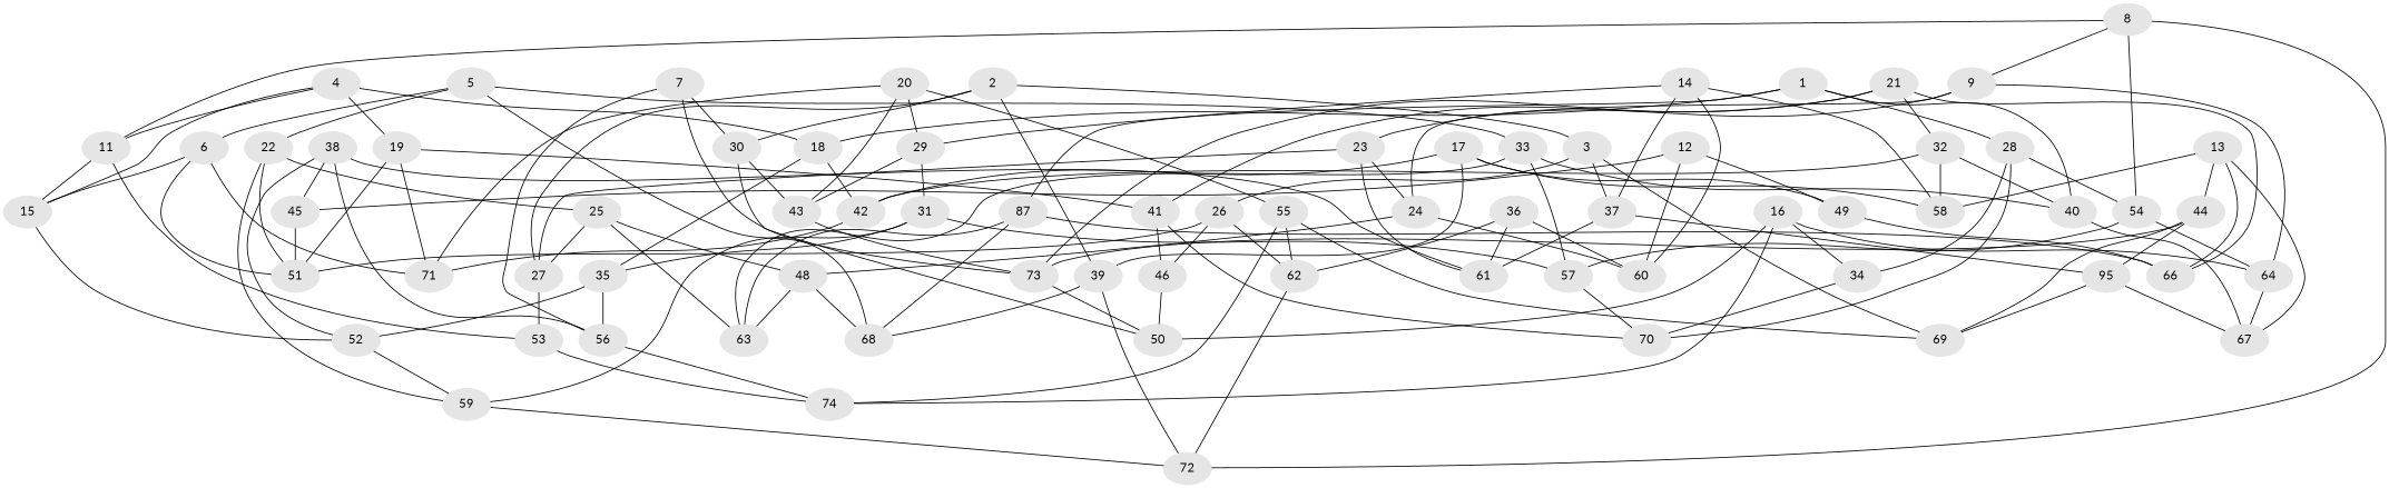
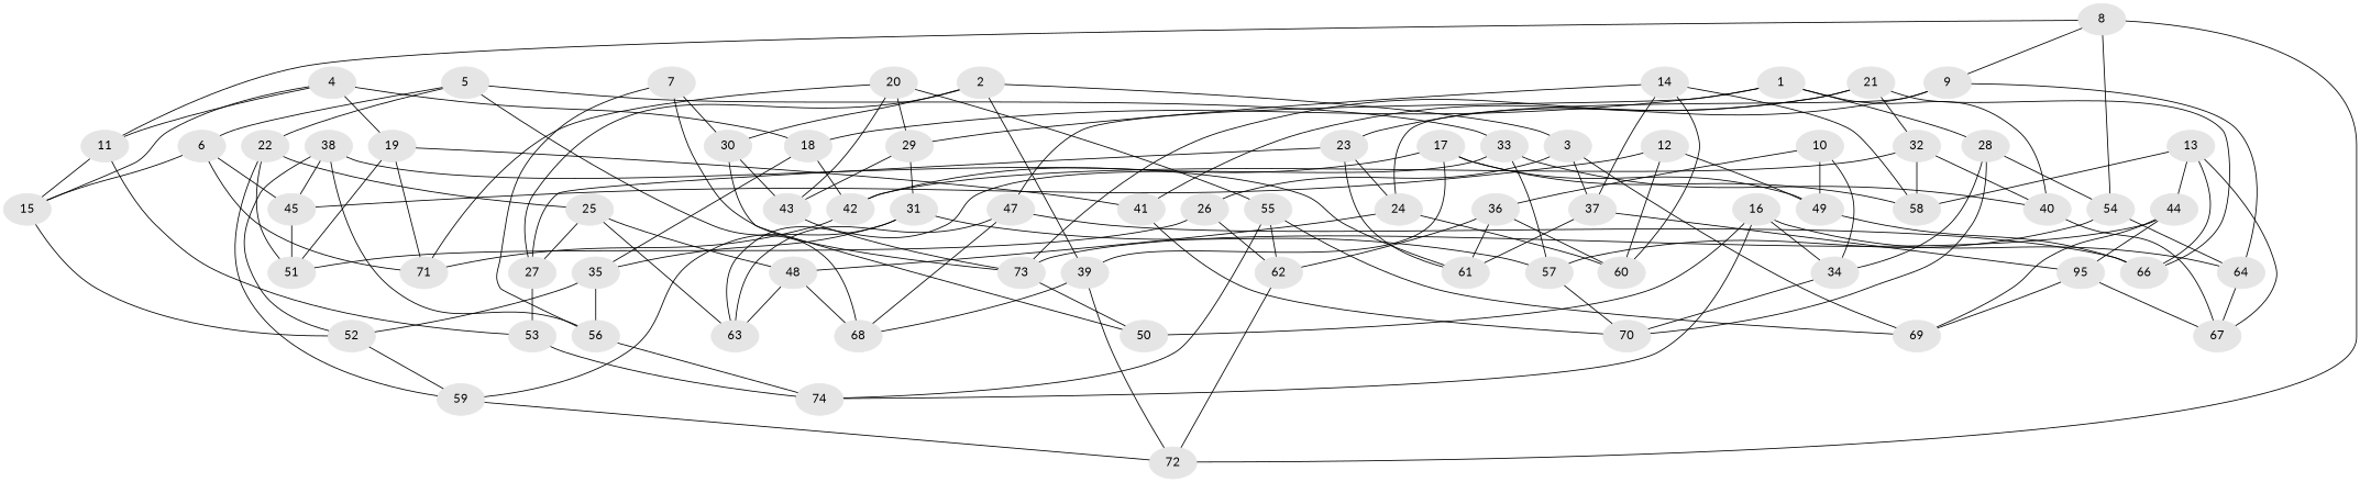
  graph {
    fontname=Lato
    node [color=gray90 fontname=Lato style=filled]
    edge [fontname=Lato]
    1
    18
    28
    40
-   47 [label=87]
+   47
    42
    35
    54
    34
    70
    67
    68
    66
    63
    2
    3
    27
    30
    39
    26
    37
    69
    53
    50
    43
    72
-   46
    51
    62
    61
    n31 [label=95]
    4
    11
    15
    19
    52
    71
    41
    5
    6
    22
    33
    45
    25
    59
    57
    7
    56
    73
    74
    8
    9
    23
    24
    64
    60
    48
+   10
    36
    49
    12
    13
    44
    58
    14
    29
    31
    16
    17
    20
    55
    21
    32
    38
    1 -- 18
    1 -- 28
    1 -- 40
    1 -- 47
    18 -- 42
    18 -- 35
    28 -- 54
    28 -- 34
    28 -- 70
    40 -- 67
    47 -- 68
    47 -- 66
    47 -- 63
    42 -- 71
    35 -- 52
    35 -- 56
    54 -- 57
    54 -- 64
    34 -- 70
    2 -- 3
    2 -- 27
    2 -- 30
    2 -- 39
    3 -- 26
    3 -- 37
    3 -- 69
    27 -- 53
    30 -- 50
    30 -- 43
    39 -- 68
    39 -- 72
-   26 -- 46
    26 -- 51
    26 -- 62
    37 -- 61
    37 -- n31
    53 -- 74
    43 -- 73
-   46 -- 50
    62 -- 72
    n31 -- 67
    n31 -- 69
    4 -- 18
    4 -- 11
    4 -- 15
    4 -- 19
    11 -- 53
    11 -- 15
    15 -- 52
    19 -- 51
    19 -- 71
    19 -- 41
    52 -- 59
    41 -- 70
-   41 -- 46
    5 -- 68
    5 -- 6
    5 -- 22
    5 -- 33
    6 -- 15
    6 -- 71
-   6 -- 51
+   6 -- 45
    22 -- 51
    22 -- 25
    22 -- 59
    33 -- 40
    33 -- 63
    33 -- 57
    45 -- 51
    25 -- 63
    25 -- 27
    25 -- 48
    59 -- 72
    57 -- 70
    7 -- 30
    7 -- 56
    7 -- 73
    56 -- 74
    73 -- 50
    8 -- 54
    8 -- 72
    8 -- 11
    8 -- 9
    9 -- 23
    9 -- 24
    9 -- 64
    23 -- 27
    23 -- 61
    23 -- 24
    24 -- 60
    24 -- 48
    64 -- 67
    48 -- 68
    48 -- 63
+   10 -- 34
+   10 -- 36
+   10 -- 49
    36 -- 62
    36 -- 61
    36 -- 60
    49 -- 66
    12 -- 45
    12 -- 60
    12 -- 49
    13 -- 67
    13 -- 66
    13 -- 44
    13 -- 58
    44 -- 69
    44 -- n31
    44 -- 73
    14 -- 37
    14 -- 60
    14 -- 58
    14 -- 29
    29 -- 43
    29 -- 31
    31 -- 35
    31 -- 59
    31 -- 57
    16 -- 34
    16 -- 50
    16 -- 74
    16 -- 64
    17 -- 42
    17 -- 39
    17 -- 49
    17 -- 58
    20 -- 43
    20 -- 71
    20 -- 29
    20 -- 55
    55 -- 69
    55 -- 62
    55 -- 74
    21 -- 66
    21 -- 41
    21 -- 73
    21 -- 32
    32 -- 40
    32 -- 42
    32 -- 58
    38 -- 61
    38 -- 52
    38 -- 45
    38 -- 56
  }
